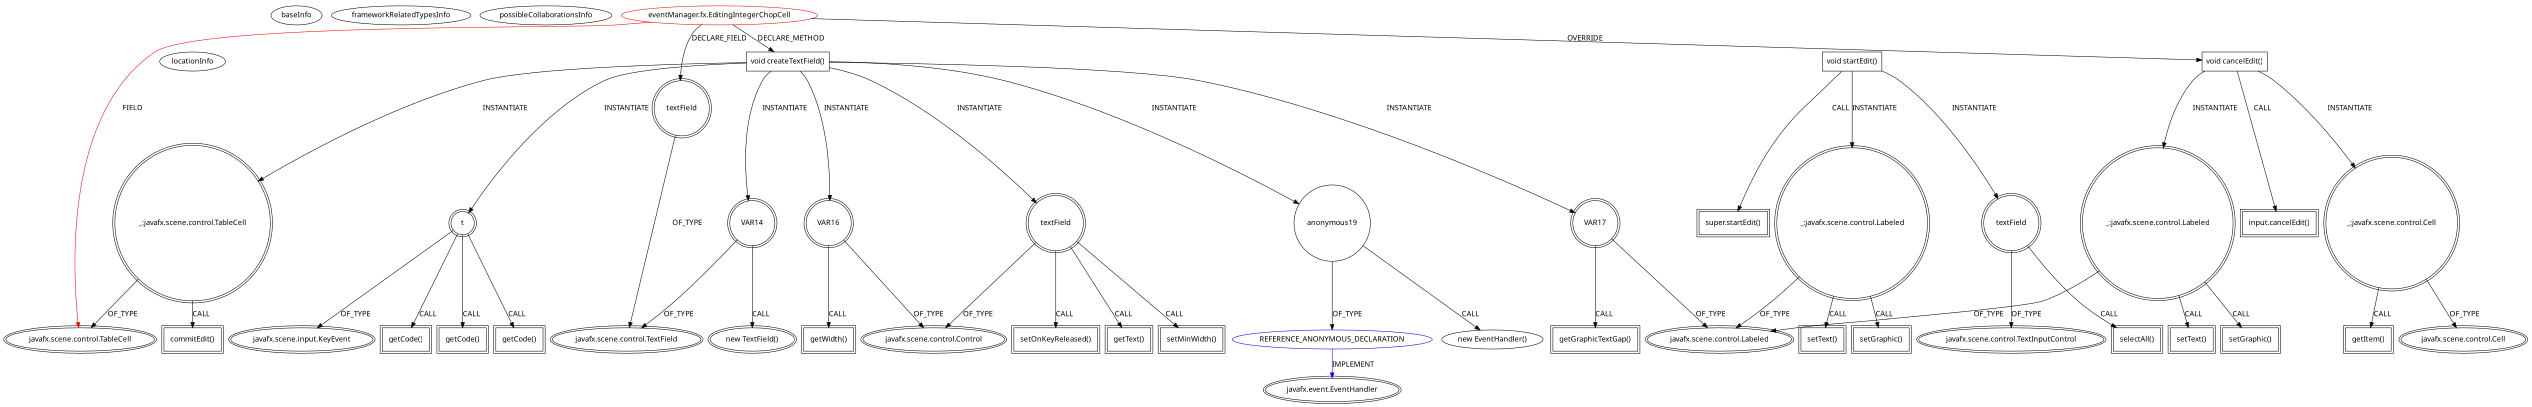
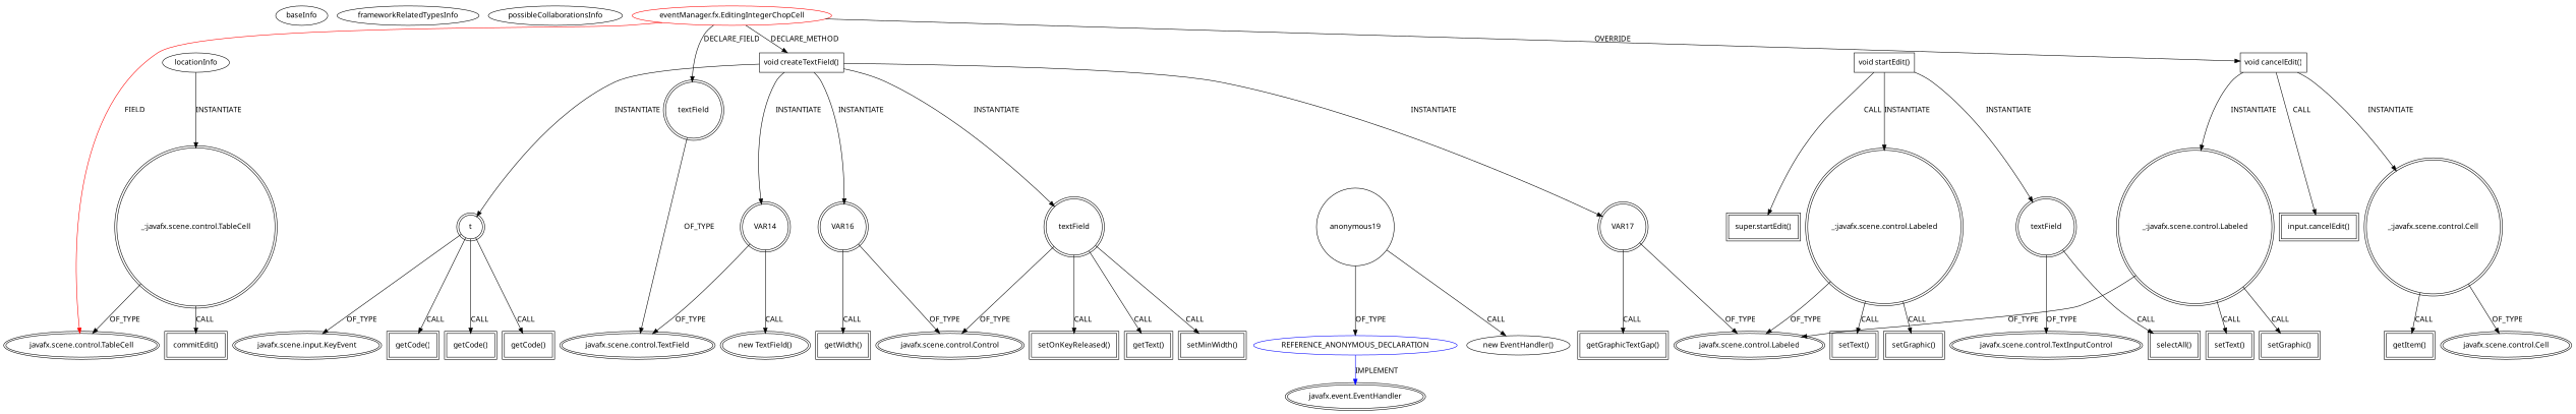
  digraph {
    fontname="Noto Sans"
    node [fontname="Noto Sans" isFrameworkType=true vertexType=INSIDE_CALL peripheries=2 shape=box]
    edge [fontname="Noto Sans"]
    baseInfo [category=extension_graph graphId=3039 isAnonymous=false possibleRelation=true isFrameworkType="" vertexType="" peripheries="" shape=""]
    frameworkRelatedTypesInfo [0="javafx.scene.control.TableCell" isFrameworkType="" vertexType="" peripheries="" shape=""]
    possibleCollaborationsInfo [0="3039~CLIENT_METHOD_DECLARATION-INSTANTIATION-~javafx.scene.control.TableCell ~javafx.event.EventHandler ~false~true" isFrameworkType="" vertexType="" peripheries="" shape=""]
    locationInfo [contextSignature=EditingIntegerChopCell filePath="/hock323-eventManager/EventManager-master/src/eventManager/fx/EditingIntegerChopCell.java" graphId=3039 projectName="hock323-eventManager" isFrameworkType="" vertexType="" peripheries="" shape=""]
    n5 [color=red isFrameworkType=false label="eventManager.fx.EditingIntegerChopCell" vertexType=ROOT_CLIENT_CLASS_DECLARATION peripheries="" shape=""]
    n6 [label="javafx.scene.control.TableCell" vertexType=FRAMEWORK_CLASS_TYPE shape=""]
    n7 [label=textField shape=circle vertexType=FIELD_DECLARATION]
    n8 [isFrameworkType=false label="void cancelEdit()" vertexType=OVERRIDING_METHOD_DECLARATION peripheries=""]
    n9 [isFrameworkType=false label="void createTextField()" vertexType=CLIENT_METHOD_DECLARATION peripheries=""]
    n10 [label="javafx.scene.control.TextField" vertexType=FRAMEWORK_CLASS_TYPE shape=""]
    n11 [isFrameworkType=false label="void startEdit()" vertexType=OVERRIDING_METHOD_DECLARATION peripheries=""]
    n12 [label="super.startEdit()" vertexType=SUPER_CALL]
    n13 [label="_:javafx.scene.control.Labeled" shape=circle vertexType=VARIABLE_EXPRESION]
    n14 [label=textField shape=circle vertexType=VARIABLE_EXPRESION]
    n15 [label="input.cancelEdit()" vertexType=SUPER_CALL]
    n16 [label="_:javafx.scene.control.Labeled" shape=circle vertexType=VARIABLE_EXPRESION]
    n17 [label="_:javafx.scene.control.Cell" shape=circle vertexType=VARIABLE_EXPRESION]
    n18 [label=VAR14 shape=circle vertexType=VARIABLE_EXPRESION]
    n19 [label=textField shape=circle vertexType=VARIABLE_EXPRESION]
    n20 [label=VAR16 shape=circle vertexType=VARIABLE_EXPRESION]
    n21 [label=VAR17 shape=circle vertexType=VARIABLE_EXPRESION]
    n22 [isFrameworkType=false label=anonymous19 shape=circle vertexType=VARIABLE_EXPRESION peripheries=""]
    n23 [label=t shape=circle vertexType=VARIABLE_EXPRESION]
    n24 [label="_:javafx.scene.control.TableCell" shape=circle vertexType=VARIABLE_EXPRESION]
    n25 [label="javafx.scene.control.Labeled" vertexType=FRAMEWORK_CLASS_TYPE shape=""]
    n26 [label="setText()"]
    n27 [label="setGraphic()"]
    n28 [label="javafx.scene.control.TextInputControl" vertexType=FRAMEWORK_CLASS_TYPE shape=""]
    n29 [label="selectAll()"]
    n30 [label="setText()"]
    n31 [label="setGraphic()"]
    n32 [label="javafx.scene.control.Cell" vertexType=FRAMEWORK_CLASS_TYPE shape=""]
    n33 [label="getItem()"]
    n34 [label="new TextField()" vertexType=CONSTRUCTOR_CALL shape=""]
    n35 [label="javafx.scene.control.Control" vertexType=FRAMEWORK_CLASS_TYPE shape=""]
    n36 [label="setMinWidth()"]
    n37 [label="setOnKeyReleased()"]
    n38 [label="getText()"]
    n39 [label="getWidth()"]
    n40 [label="getGraphicTextGap()"]
    n41 [color=blue isFrameworkType=false label=REFERENCE_ANONYMOUS_DECLARATION vertexType=REFERENCE_ANONYMOUS_DECLARATION peripheries="" shape=""]
    n42 [isFrameworkType=false label="new EventHandler()" vertexType=CONSTRUCTOR_CALL peripheries="" shape=""]
    n43 [label="javafx.scene.input.KeyEvent" vertexType=FRAMEWORK_CLASS_TYPE shape=""]
    n44 [label="getCode()"]
    n45 [label="getCode()"]
    n46 [label="getCode()"]
    n47 [label="commitEdit()"]
    n48 [label="javafx.event.EventHandler" vertexType=FRAMEWORK_INTERFACE_TYPE shape=""]
    n5 -> n6 [color=red label=FIELD]
    n5 -> n7 [label=DECLARE_FIELD]
    n5 -> n8 [label=OVERRIDE]
    n5 -> n9 [label=DECLARE_METHOD]
    n7 -> n10 [label=OF_TYPE]
    n8 -> n15 [label=CALL]
    n8 -> n16 [label=INSTANTIATE]
    n8 -> n17 [label=INSTANTIATE]
    n9 -> n18 [label=INSTANTIATE]
    n9 -> n19 [label=INSTANTIATE]
    n9 -> n20 [label=INSTANTIATE]
    n9 -> n21 [label=INSTANTIATE]
-   n9 -> n22 [label=INSTANTIATE]
    n9 -> n23 [label=INSTANTIATE]
-   n9 -> n24 [label=INSTANTIATE]
+   locationInfo -> n24 [label=INSTANTIATE]
    n11 -> n12 [label=CALL]
    n11 -> n13 [label=INSTANTIATE]
    n11 -> n14 [label=INSTANTIATE]
    n13 -> n25 [label=OF_TYPE]
    n13 -> n26 [label=CALL]
    n13 -> n27 [label=CALL]
    n14 -> n28 [label=OF_TYPE]
    n14 -> n29 [label=CALL]
    n16 -> n25 [label=OF_TYPE]
    n16 -> n30 [label=CALL]
    n16 -> n31 [label=CALL]
    n17 -> n32 [label=OF_TYPE]
    n17 -> n33 [label=CALL]
    n18 -> n10 [label=OF_TYPE]
    n18 -> n34 [label=CALL]
    n19 -> n35 [label=OF_TYPE]
    n19 -> n36 [label=CALL]
    n19 -> n37 [label=CALL]
    n19 -> n38 [label=CALL]
    n20 -> n35 [label=OF_TYPE]
    n20 -> n39 [label=CALL]
    n21 -> n25 [label=OF_TYPE]
    n21 -> n40 [label=CALL]
    n22 -> n41 [label=OF_TYPE]
    n22 -> n42 [label=CALL]
    n23 -> n43 [label=OF_TYPE]
    n23 -> n44 [label=CALL]
    n23 -> n45 [label=CALL]
    n23 -> n46 [label=CALL]
    n24 -> n6 [label=OF_TYPE]
    n24 -> n47 [label=CALL]
    n41 -> n48 [color=blue label=IMPLEMENT]
  }
